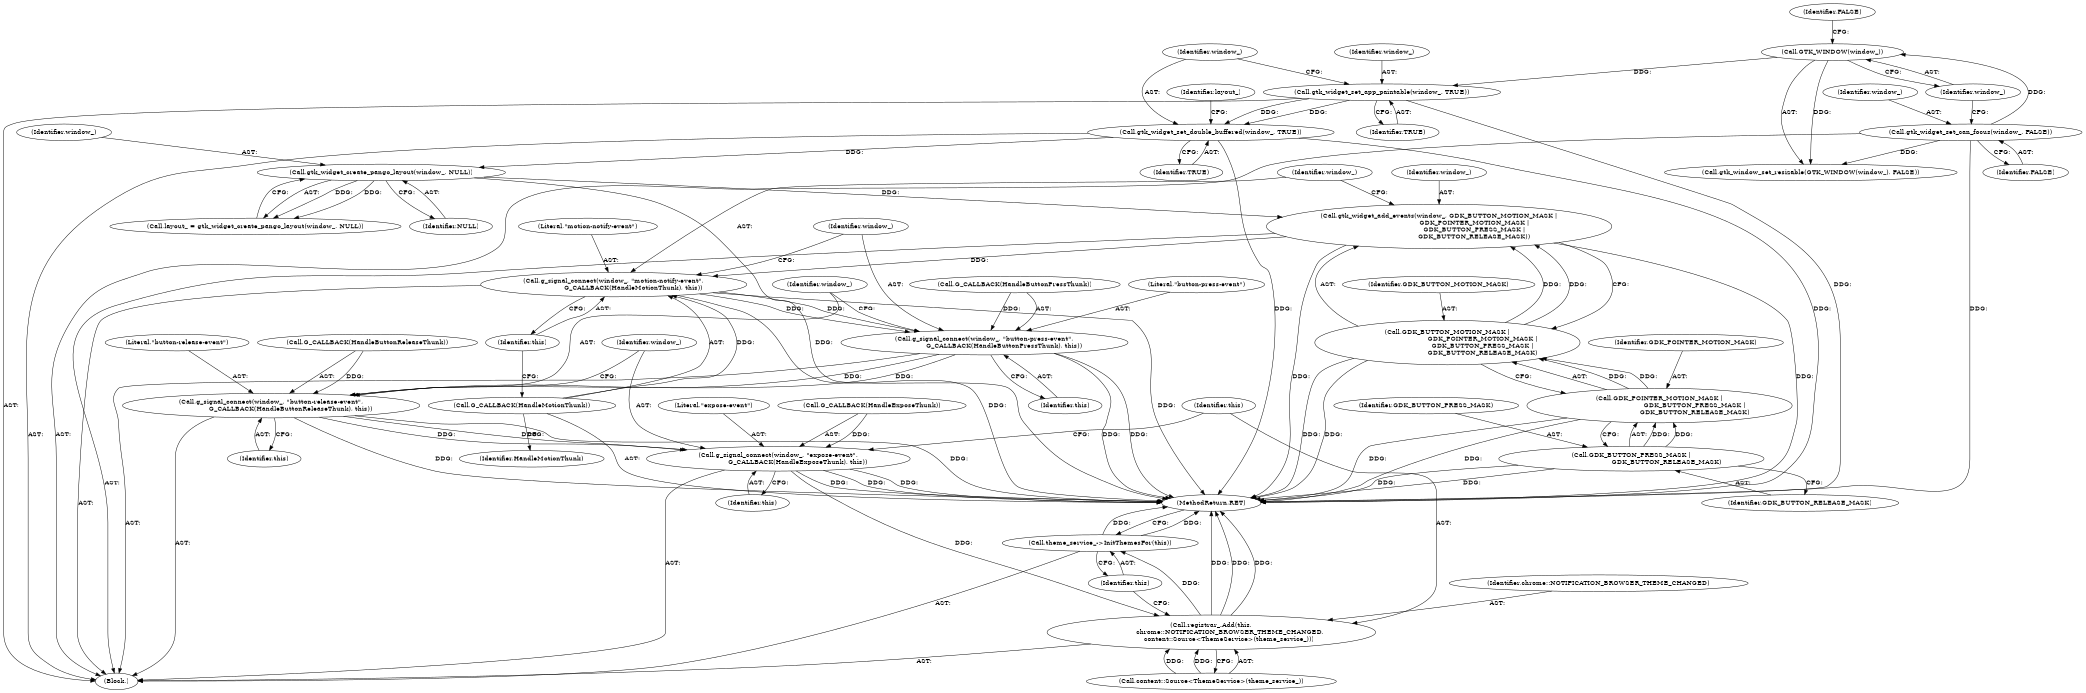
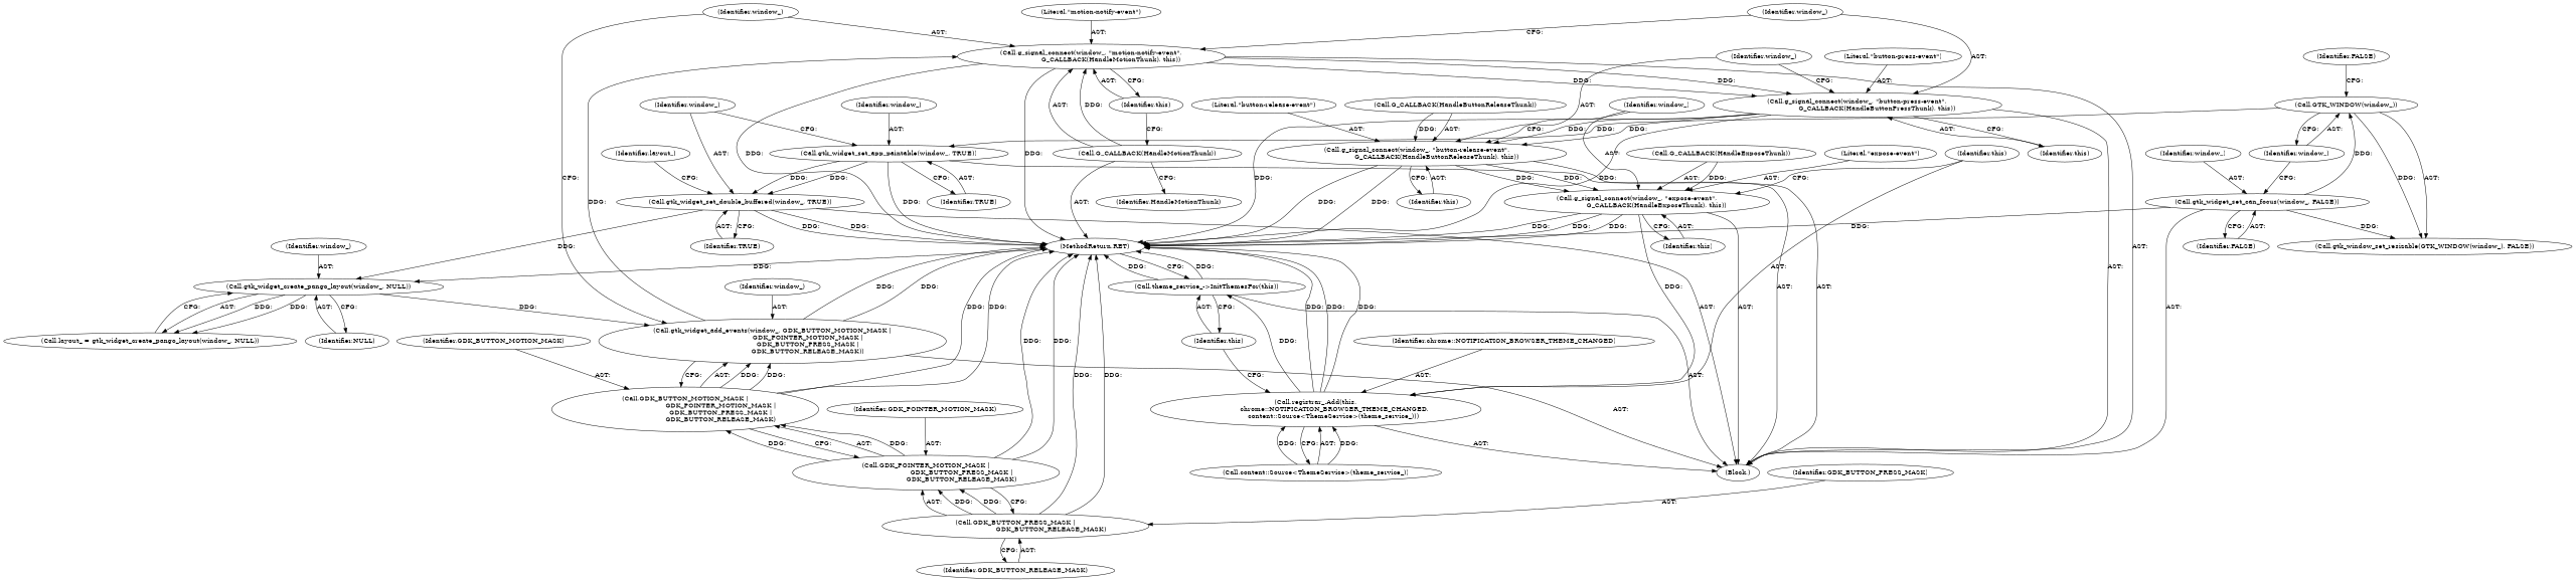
  digraph {
    n1 [label="(Call,g_signal_connect(window_, \"motion-notify-event\",\n                   G_CALLBACK(HandleMotionThunk), this))"]
    n2 [label="(Call,g_signal_connect(window_, \"button-press-event\",\n                   G_CALLBACK(HandleButtonPressThunk), this))"]
    n3 [label="(MethodReturn,RET)"]
    n4 [label="(Block,)"]
    n5 [label="(Identifier,this)"]
    n6 [label="(Call,g_signal_connect(window_, \"button-release-event\",\n                   G_CALLBACK(HandleButtonReleaseThunk), this))"]
    n7 [label="(Identifier,this)"]
    n8 [label="(Call,theme_service_->InitThemesFor(this))"]
    n9 [label="(Call,G_CALLBACK(HandleMotionThunk))"]
    n10 [label="(Call,gtk_widget_add_events(window_, GDK_BUTTON_MOTION_MASK |\n                                  GDK_POINTER_MOTION_MASK |\n                                  GDK_BUTTON_PRESS_MASK |\n                                  GDK_BUTTON_RELEASE_MASK))"]
    n11 [label="(Call,GDK_BUTTON_MOTION_MASK |\n                                  GDK_POINTER_MOTION_MASK |\n                                  GDK_BUTTON_PRESS_MASK |\n                                  GDK_BUTTON_RELEASE_MASK)"]
    n12 [label="(Call,GDK_POINTER_MOTION_MASK |\n                                  GDK_BUTTON_PRESS_MASK |\n                                  GDK_BUTTON_RELEASE_MASK)"]
    n13 [label="(Call,gtk_widget_create_pango_layout(window_, NULL))"]
    n14 [label="(Identifier,NULL)"]
    n15 [label="(Call,layout_ = gtk_widget_create_pango_layout(window_, NULL))"]
    n16 [label="(Call,gtk_widget_set_double_buffered(window_, TRUE))"]
    n17 [label="(Identifier,TRUE)"]
    n18 [label="(Call,gtk_widget_set_app_paintable(window_, TRUE))"]
    n19 [label="(Identifier,TRUE)"]
    n20 [label="(Call,GTK_WINDOW(window_))"]
    n21 [label="(Identifier,window_)"]
    n22 [label="(Call,gtk_window_set_resizable(GTK_WINDOW(window_), FALSE))"]
    n23 [label="(Call,gtk_widget_set_can_focus(window_, FALSE))"]
    n24 [label="(Identifier,FALSE)"]
    n25 [label="(Call,GDK_BUTTON_PRESS_MASK |\n                                  GDK_BUTTON_RELEASE_MASK)"]
    n26 [label="(Identifier,GDK_BUTTON_RELEASE_MASK)"]
    n27 [label="(Identifier,HandleMotionThunk)"]
    n28 [label="(Call,g_signal_connect(window_, \"expose-event\",\n                   G_CALLBACK(HandleExposeThunk), this))"]
    n29 [label="(Identifier,this)"]
    n30 [label="(Call,registrar_.Add(this,\n                  chrome::NOTIFICATION_BROWSER_THEME_CHANGED,\n                 content::Source<ThemeService>(theme_service_)))"]
    n31 [label="(Identifier,this)"]
    n32 [label="(Call,content::Source<ThemeService>(theme_service_))"]
    n33 [label="(Identifier,this)"]
    n34 [label="(Identifier,GDK_BUTTON_MOTION_MASK)"]
    n35 [label="(Identifier,window_)"]
    n36 [label="(Identifier,GDK_BUTTON_PRESS_MASK)"]
    n37 [label="(Literal,\"motion-notify-event\")"]
    n38 [label="(Identifier,window_)"]
    n39 [label="(Identifier,this)"]
    n40 [label="(Literal,\"expose-event\")"]
    n41 [label="(Identifier,window_)"]
    n42 [label="(Identifier,layout_)"]
    n43 [label="(Identifier,window_)"]
    n44 [label="(Identifier,window_)"]
    n45 [label="(Identifier,GDK_POINTER_MOTION_MASK)"]
    n46 [label="(Identifier,window_)"]
    n47 [label="(Identifier,FALSE)"]
    n48 [label="(Identifier,window_)"]
-   n49 [label="(Call,G_CALLBACK(HandleButtonPressThunk))"]
    n50 [label="(Literal,\"button-release-event\")"]
    n51 [label="(Call,G_CALLBACK(HandleButtonReleaseThunk))"]
    n52 [label="(Identifier,window_)"]
    n53 [label="(Literal,\"button-press-event\")"]
    n54 [label="(Call,G_CALLBACK(HandleExposeThunk))"]
    n55 [label="(Identifier,window_)"]
    n56 [label="(Identifier,chrome::NOTIFICATION_BROWSER_THEME_CHANGED)"]
    n1 -> n2 [label="DDG: "]
    n1 -> n2 [label="DDG: "]
    n1 -> n3 [label="DDG: "]
    n1 -> n3 [label="DDG: "]
    n1 -> n4 [label="AST: "]
    n1 -> n5 [label="CFG: "]
    n2 -> n3 [label="DDG: "]
    n2 -> n3 [label="DDG: "]
    n2 -> n4 [label="AST: "]
    n2 -> n6 [label="DDG: "]
    n2 -> n6 [label="DDG: "]
    n2 -> n7 [label="CFG: "]
    n3 -> n8 [label="CFG: "]
    n5 -> n1 [label="AST: "]
    n5 -> n9 [label="CFG: "]
    n6 -> n3 [label="DDG: "]
    n6 -> n3 [label="DDG: "]
    n6 -> n4 [label="AST: "]
    n6 -> n28 [label="DDG: "]
    n6 -> n28 [label="DDG: "]
    n6 -> n29 [label="CFG: "]
    n7 -> n2 [label="AST: "]
    n8 -> n3 [label="DDG: "]
    n8 -> n3 [label="DDG: "]
    n8 -> n4 [label="AST: "]
    n8 -> n33 [label="CFG: "]
    n9 -> n1 [label="AST: "]
    n9 -> n1 [label="DDG: "]
    n9 -> n3 [label="AST: "]
    n9 -> n27 [label="CFG: "]
    n10 -> n1 [label="DDG: "]
    n10 -> n3 [label="DDG: "]
    n10 -> n3 [label="DDG: "]
    n10 -> n4 [label="AST: "]
    n10 -> n11 [label="CFG: "]
    n11 -> n3 [label="DDG: "]
    n11 -> n3 [label="DDG: "]
    n11 -> n10 [label="AST: "]
    n11 -> n10 [label="DDG: "]
    n11 -> n10 [label="DDG: "]
    n11 -> n12 [label="CFG: "]
    n12 -> n3 [label="DDG: "]
    n12 -> n3 [label="DDG: "]
    n12 -> n11 [label="AST: "]
    n12 -> n11 [label="DDG: "]
    n12 -> n11 [label="DDG: "]
    n12 -> n25 [label="CFG: "]
-   n13 -> n3 [label="DDG: "]
+   n3 -> n13 [label="DDG: "]
    n13 -> n10 [label="DDG: "]
    n13 -> n14 [label="CFG: "]
    n13 -> n15 [label="AST: "]
    n13 -> n15 [label="DDG: "]
    n13 -> n15 [label="DDG: "]
    n14 -> n13 [label="AST: "]
    n15 -> n13 [label="CFG: "]
    n16 -> n3 [label="DDG: "]
    n16 -> n3 [label="DDG: "]
    n16 -> n4 [label="AST: "]
    n16 -> n13 [label="DDG: "]
    n16 -> n17 [label="CFG: "]
    n17 -> n16 [label="AST: "]
    n18 -> n3 [label="DDG: "]
    n18 -> n4 [label="AST: "]
    n18 -> n16 [label="DDG: "]
    n18 -> n16 [label="DDG: "]
    n18 -> n19 [label="CFG: "]
    n19 -> n18 [label="AST: "]
    n20 -> n18 [label="DDG: "]
    n20 -> n21 [label="CFG: "]
    n20 -> n22 [label="AST: "]
    n20 -> n22 [label="DDG: "]
    n21 -> n20 [label="AST: "]
    n21 -> n23 [label="CFG: "]
    n23 -> n3 [label="DDG: "]
    n23 -> n4 [label="AST: "]
    n23 -> n20 [label="DDG: "]
    n23 -> n22 [label="DDG: "]
    n23 -> n24 [label="CFG: "]
    n24 -> n23 [label="AST: "]
    n25 -> n3 [label="DDG: "]
    n25 -> n3 [label="DDG: "]
    n25 -> n12 [label="AST: "]
    n25 -> n12 [label="DDG: "]
    n25 -> n12 [label="DDG: "]
    n25 -> n26 [label="CFG: "]
    n26 -> n25 [label="AST: "]
    n28 -> n3 [label="DDG: "]
    n28 -> n3 [label="DDG: "]
    n28 -> n3 [label="DDG: "]
    n28 -> n4 [label="AST: "]
    n28 -> n30 [label="DDG: "]
    n28 -> n31 [label="CFG: "]
    n29 -> n6 [label="AST: "]
    n30 -> n3 [label="DDG: "]
    n30 -> n3 [label="DDG: "]
    n30 -> n3 [label="DDG: "]
    n30 -> n4 [label="AST: "]
    n30 -> n8 [label="DDG: "]
    n30 -> n32 [label="CFG: "]
    n31 -> n28 [label="AST: "]
    n32 -> n30 [label="AST: "]
    n32 -> n30 [label="DDG: "]
    n32 -> n30 [label="DDG: "]
    n33 -> n8 [label="AST: "]
    n33 -> n30 [label="CFG: "]
    n34 -> n11 [label="AST: "]
    n35 -> n18 [label="AST: "]
    n36 -> n25 [label="AST: "]
    n37 -> n1 [label="AST: "]
    n38 -> n2 [label="CFG: "]
    n38 -> n6 [label="AST: "]
    n39 -> n28 [label="CFG: "]
    n39 -> n30 [label="AST: "]
    n40 -> n28 [label="AST: "]
    n41 -> n1 [label="AST: "]
    n41 -> n10 [label="CFG: "]
    n42 -> n16 [label="CFG: "]
    n43 -> n16 [label="AST: "]
    n43 -> n18 [label="CFG: "]
    n44 -> n23 [label="AST: "]
    n45 -> n12 [label="AST: "]
    n46 -> n1 [label="CFG: "]
    n46 -> n2 [label="AST: "]
    n47 -> n20 [label="CFG: "]
    n48 -> n6 [label="CFG: "]
    n48 -> n28 [label="AST: "]
-   n49 -> n2 [label="AST: "]
-   n49 -> n2 [label="DDG: "]
    n50 -> n6 [label="AST: "]
    n51 -> n6 [label="AST: "]
    n51 -> n6 [label="DDG: "]
    n52 -> n13 [label="AST: "]
    n53 -> n2 [label="AST: "]
    n54 -> n28 [label="AST: "]
    n54 -> n28 [label="DDG: "]
    n55 -> n10 [label="AST: "]
    n56 -> n30 [label="AST: "]
  }
